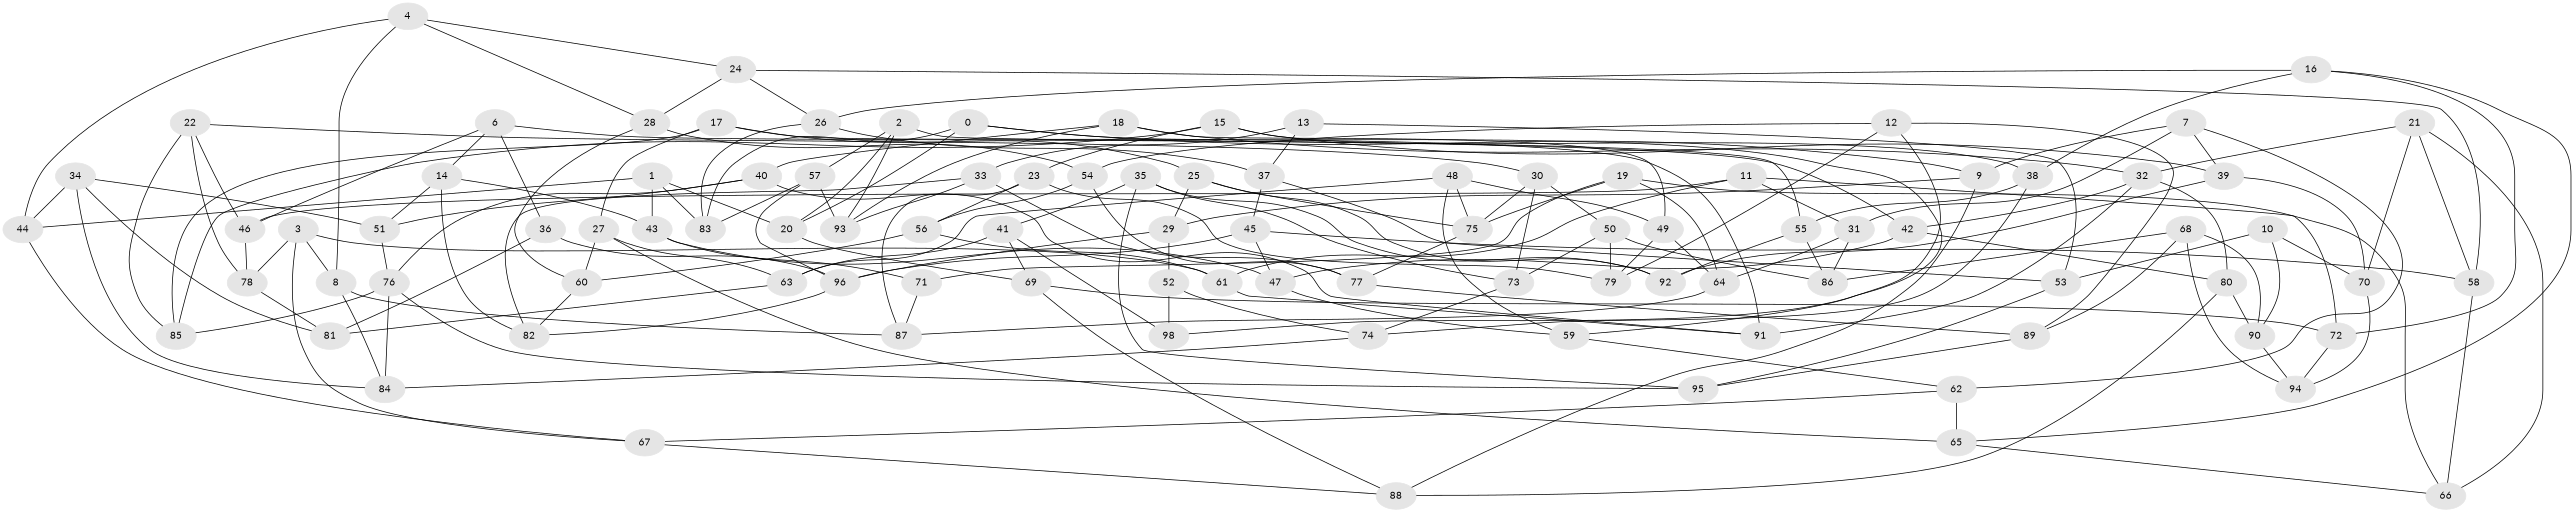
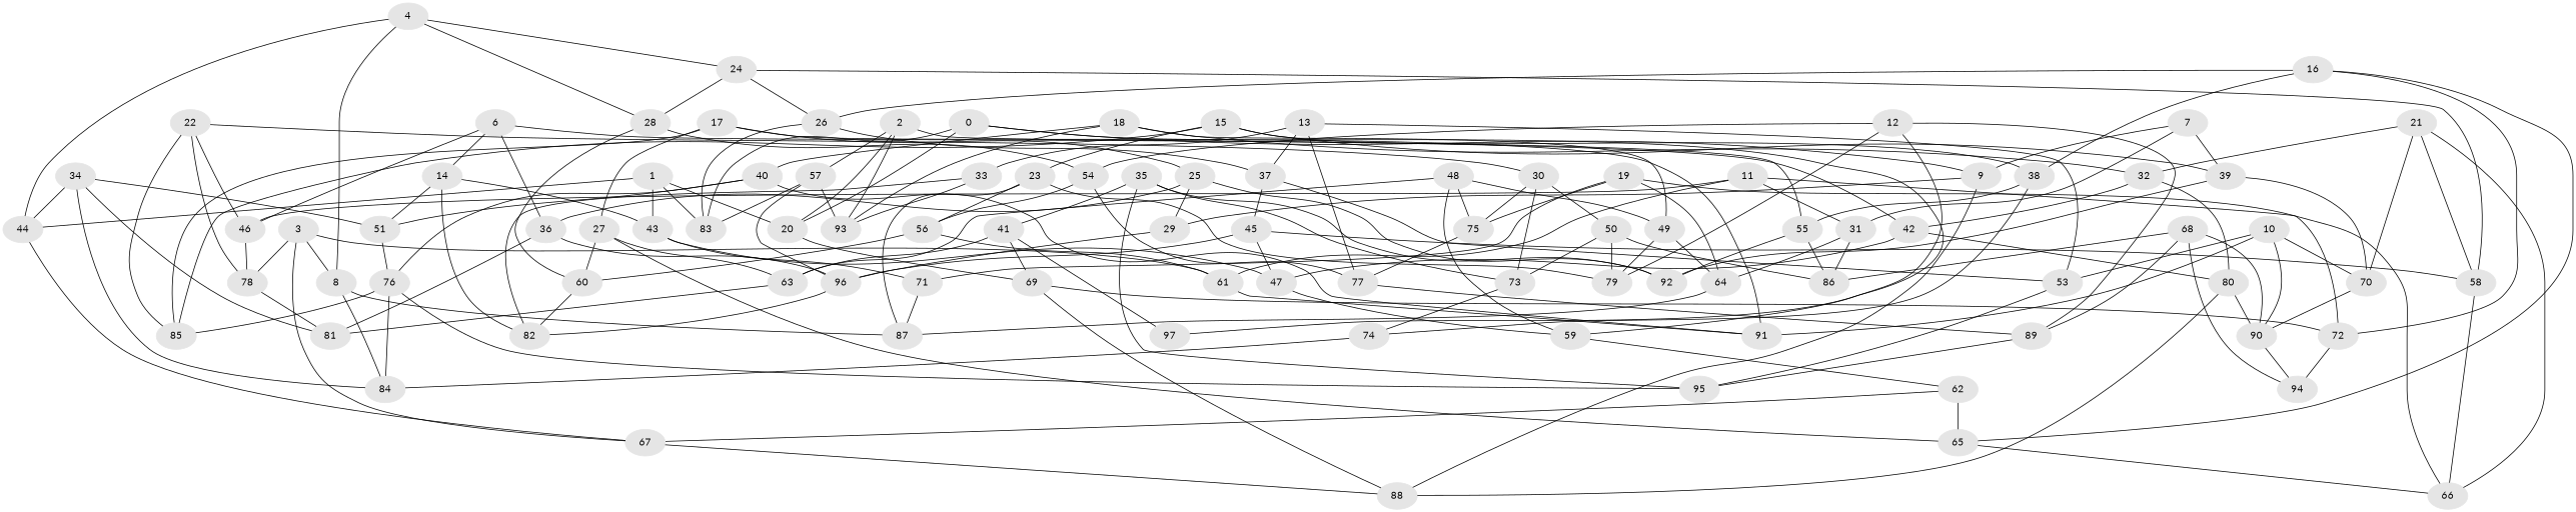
  graph {
    fontname=Lato
    node [color=gray90 fontname=Lato style=filled]
    edge [fontname=Lato]
    1
    20
    43
    44
    83
    69
    71
    47
    67
    2
    55
    57
    93
    92
    86
    96
    3
    8
    61
    78
    84
    87
    91
    88
    81
    4
    24
    28
    26
    58
    54
    60
    n33 [label=0]
    9
    59
    29
    62
    6
    14
    36
    42
    46
    51
    82
    80
    7
    31
    39
    64
    70
    65
-   52
    10
    53
    90
    95
    94
    11
    72
    12
    79
    89
-   97 [label=98]
+   97
    77
    56
    13
    33
    37
    45
    76
    15
    23
    38
    85
    74
    16
    66
    17
    25
    27
    63
    18
    32
    40
    49
    19
    75
    21
    22
    30
    50
    73
    34
    35
    41
    48
    68
    1 -- 20
    1 -- 43
    1 -- 44
    1 -- 83
    20 -- 69
    43 -- 71
    43 -- 47
    44 -- 67
    69 -- 88
    69 -- 72
    71 -- 87
    47 -- 59
    67 -- 88
    2 -- 20
    2 -- 55
    2 -- 57
    2 -- 93
    55 -- 92
    55 -- 86
    57 -- 83
    57 -- 93
    57 -- 96
    96 -- 82
    3 -- 67
    3 -- 8
    3 -- 61
    3 -- 78
    8 -- 84
    8 -- 87
    61 -- 91
    78 -- 81
    4 -- 44
    4 -- 8
    4 -- 24
    4 -- 28
    24 -- 28
    24 -- 26
    24 -- 58
    28 -- 54
    28 -- 60
    26 -- 83
    26 -- 37
    58 -- 66
    54 -- 77
    54 -- 56
    60 -- 82
    n33 -- 20
    n33 -- 83
    n33 -- 9
    n33 -- 59
    9 -- 88
    9 -- 29
    59 -- 62
    29 -- 96
-   29 -- 52
    62 -- 67
    62 -- 65
    6 -- 14
    6 -- 36
    6 -- 42
    6 -- 46
    14 -- 43
    14 -- 51
    14 -- 82
    36 -- 96
    36 -- 81
    42 -- 47
    42 -- 80
    46 -- 78
    51 -- 76
    80 -- 88
    80 -- 90
    7 -- 9
-   7 -- 62
    7 -- 31
    7 -- 39
    31 -- 86
    31 -- 64
    39 -- 92
    39 -- 70
    64 -- 87
-   70 -- 94
+   70 -- 90
    65 -- 66
-   52 -- 97
-   52 -- 74
-   32 -- 91
+   10 -- 91
    10 -- 70
    10 -- 53
    10 -- 90
    53 -- 95
    90 -- 94
    11 -- 61
    11 -- 46
    11 -- 31
    11 -- 72
    72 -- 94
    12 -- 54
    12 -- 79
    12 -- 89
    12 -- 97
    89 -- 95
    77 -- 89
    56 -- 61
    56 -- 60
    13 -- 53
-   33 -- 77
+   13 -- 77
    13 -- 33
    13 -- 37
    33 -- 93
    33 -- 82
    37 -- 53
    37 -- 45
    45 -- 47
    45 -- 96
    45 -- 58
    76 -- 84
    76 -- 95
    76 -- 85
    15 -- 39
    15 -- 23
    15 -- 38
    15 -- 85
    23 -- 87
    23 -- 79
    23 -- 56
    38 -- 55
    38 -- 74
    74 -- 84
    16 -- 26
    16 -- 65
    16 -- 72
    16 -- 38
    17 -- 91
    17 -- 85
    17 -- 25
    17 -- 27
    25 -- 92
    25 -- 29
-   25 -- 75
+   25 -- 36
    27 -- 60
    27 -- 65
    27 -- 63
    63 -- 81
    18 -- 93
    18 -- 32
    18 -- 40
    18 -- 49
    32 -- 42
    32 -- 80
    40 -- 91
    40 -- 51
    40 -- 76
    49 -- 64
    49 -- 79
    19 -- 71
    19 -- 64
    19 -- 66
    19 -- 75
    75 -- 77
    21 -- 58
    21 -- 70
    21 -- 66
    21 -- 32
    22 -- 78
    22 -- 46
    22 -- 85
    22 -- 30
    30 -- 75
    30 -- 50
    30 -- 73
    50 -- 86
    50 -- 79
    50 -- 73
    73 -- 74
    34 -- 44
    34 -- 84
    34 -- 81
    34 -- 51
    35 -- 92
    35 -- 95
    35 -- 73
    35 -- 41
    41 -- 69
    41 -- 97
    41 -- 63
    48 -- 59
    48 -- 63
    48 -- 49
    48 -- 75
    68 -- 86
    68 -- 90
    68 -- 94
    68 -- 89
  }
